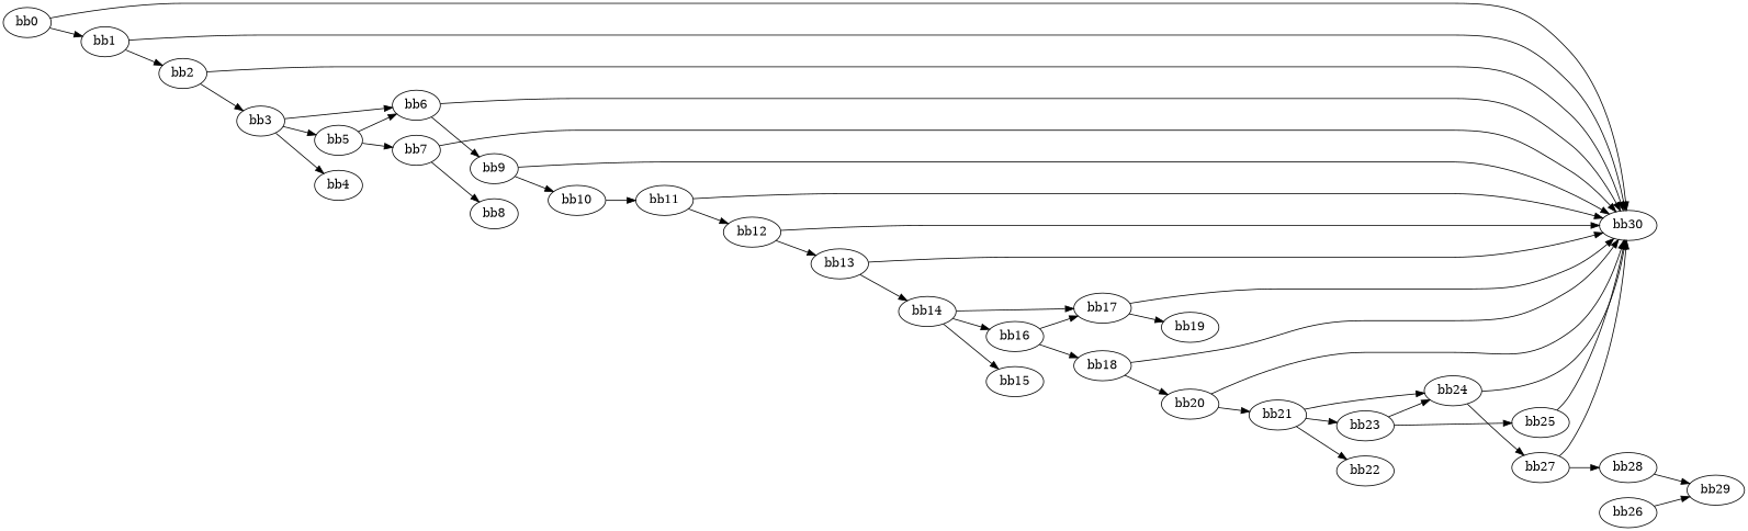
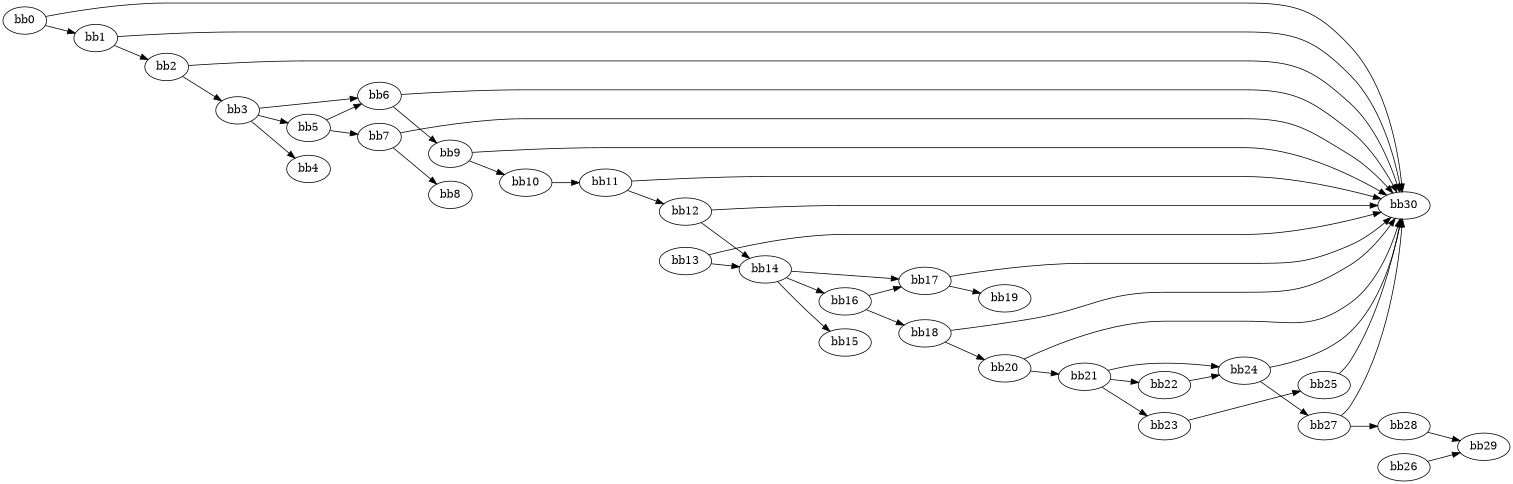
  digraph {
    rankdir=LR
    n1 [label="bb0\l"]
    n2 [label="bb1\l"]
    n3 [label="bb30\l"]
    n4 [label="bb2\l"]
    n5 [label="bb3\l"]
    n6 [label="bb4\l"]
    n7 [label="bb5\l"]
    n8 [label="bb6\l"]
    n9 [label="bb7\l"]
    n10 [label="bb9\l"]
    n11 [label="bb8\l"]
    n12 [label="bb10\l"]
    n13 [label="bb29\l"]
    n14 [label="bb11\l"]
    n15 [label="bb12\l"]
    n16 [label="bb13\l"]
    n17 [label="bb14\l"]
    n18 [label="bb15\l"]
    n19 [label="bb16\l"]
    n20 [label="bb17\l"]
    n21 [label="bb18\l"]
    n22 [label="bb19\l"]
    n23 [label="bb20\l"]
    n24 [label="bb21\l"]
    n25 [label="bb22\l"]
    n26 [label="bb23\l"]
    n27 [label="bb24\l"]
    n28 [label="bb25\l"]
    n29 [label="bb27\l"]
    n30 [label="bb28\l"]
    n31 [label="bb26\l"]
    n1 -> n2
    n1 -> n3
    n2 -> n3
    n2 -> n4
    n4 -> n3
    n4 -> n5
    n5 -> n6
    n5 -> n7
    n5 -> n8
    n7 -> n8
    n7 -> n9
    n8 -> n3
    n8 -> n10
    n9 -> n3
    n9 -> n11
    n10 -> n3
    n10 -> n12
    n12 -> n14
    n14 -> n3
    n14 -> n15
    n15 -> n3
-   n15 -> n16
+   n15 -> n17
    n16 -> n3
    n16 -> n17
    n17 -> n18
    n17 -> n19
    n17 -> n20
    n19 -> n20
    n19 -> n21
    n20 -> n3
    n20 -> n22
    n21 -> n3
    n21 -> n23
    n23 -> n3
    n23 -> n24
    n24 -> n25
    n24 -> n26
    n24 -> n27
-   n26 -> n27
+   n25 -> n27
    n26 -> n28
    n27 -> n3
    n27 -> n29
    n28 -> n3
    n29 -> n3
    n29 -> n30
    n30 -> n13
    n31 -> n13
  }
